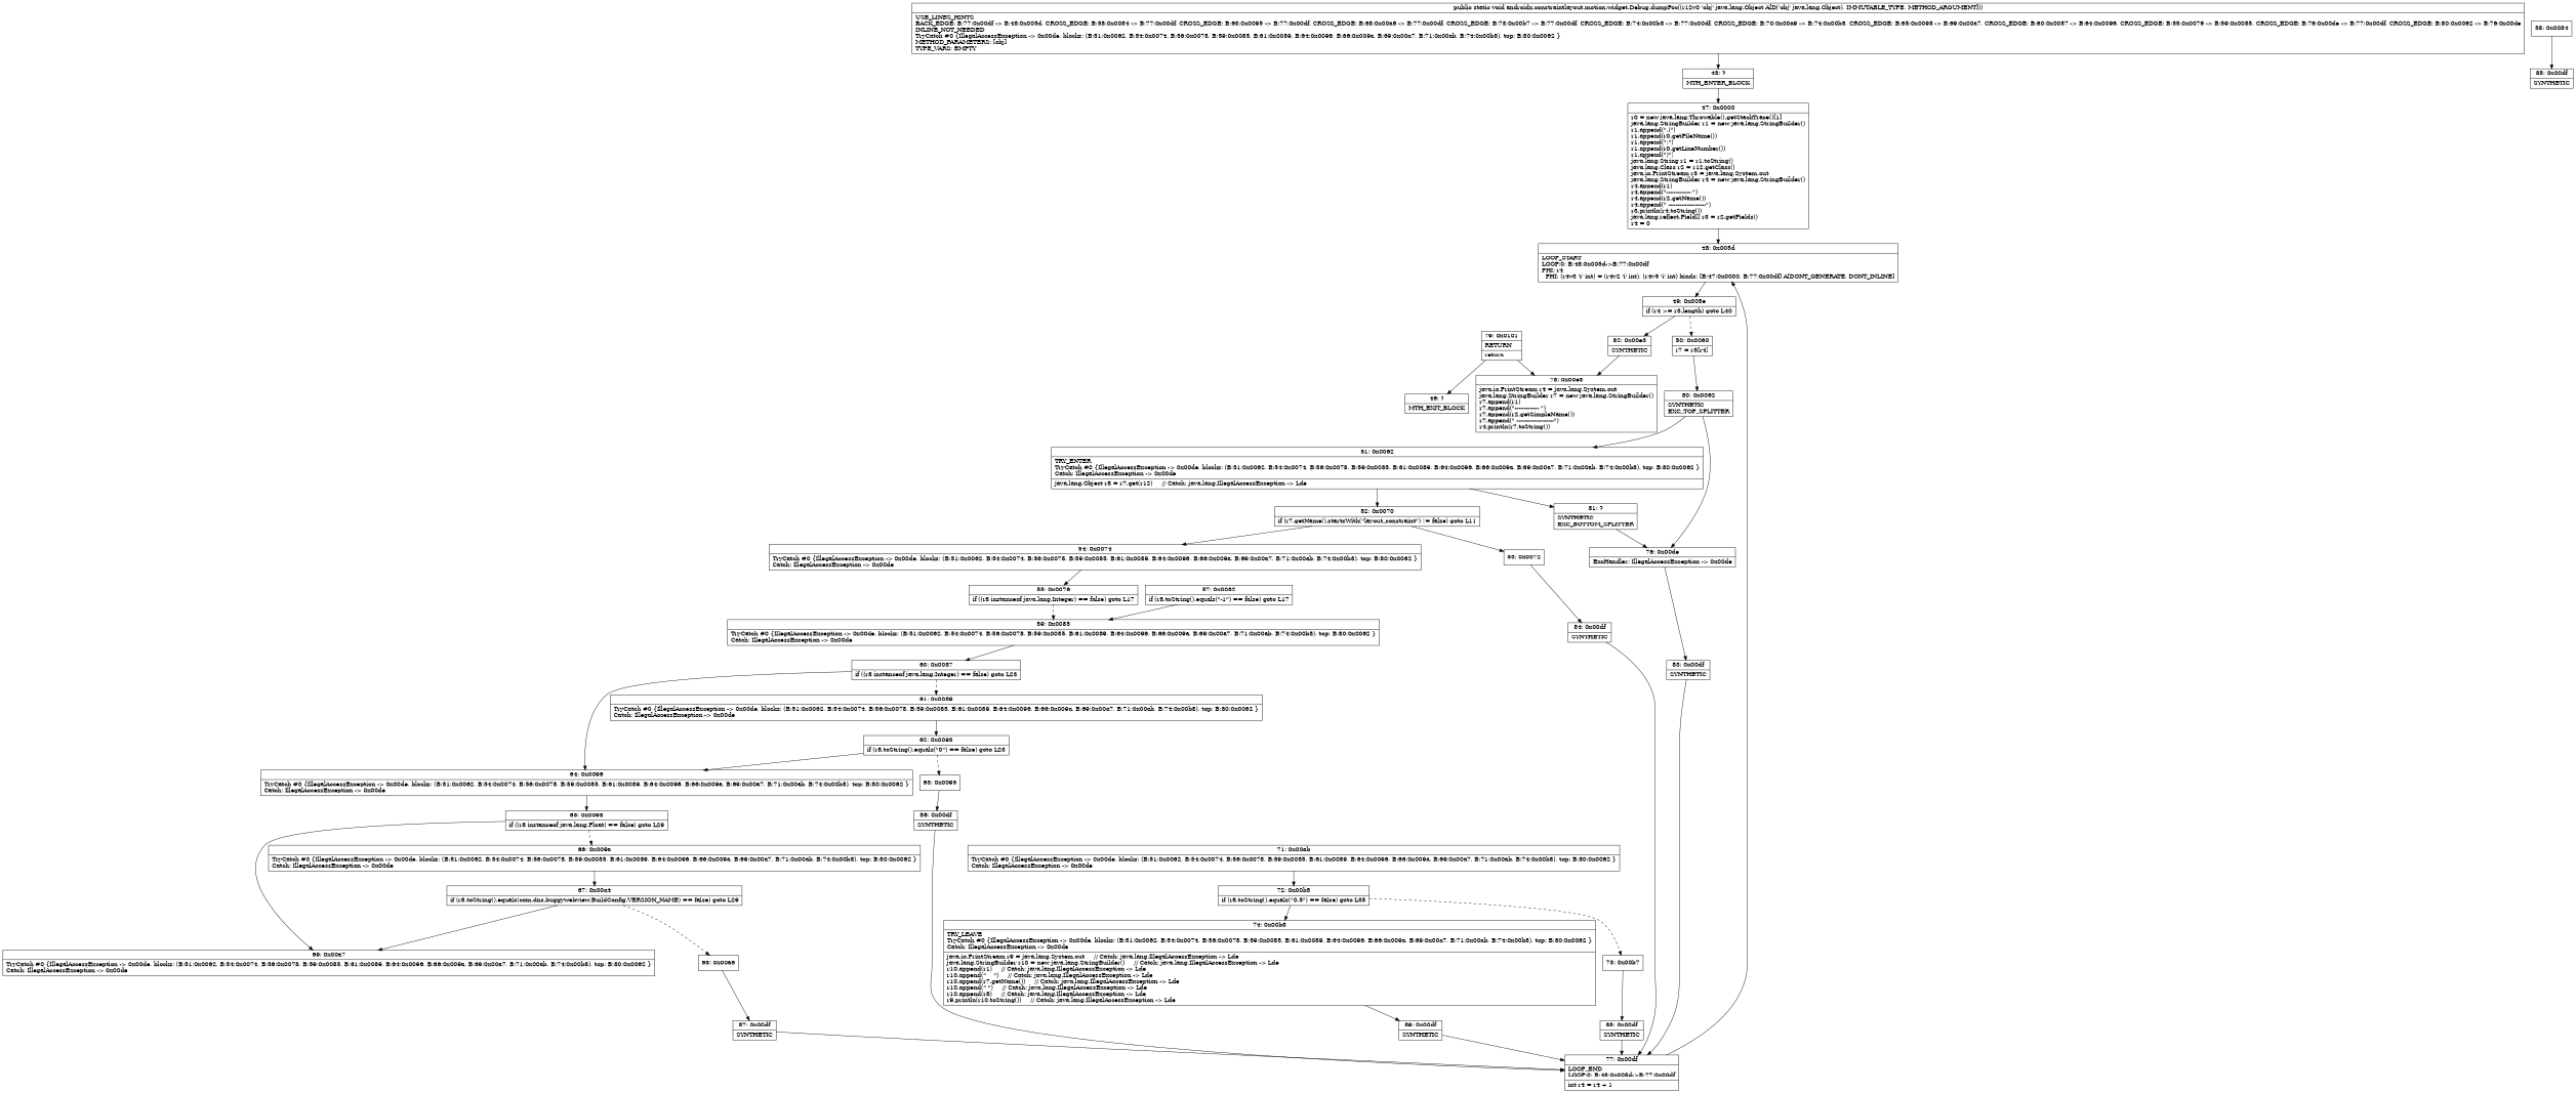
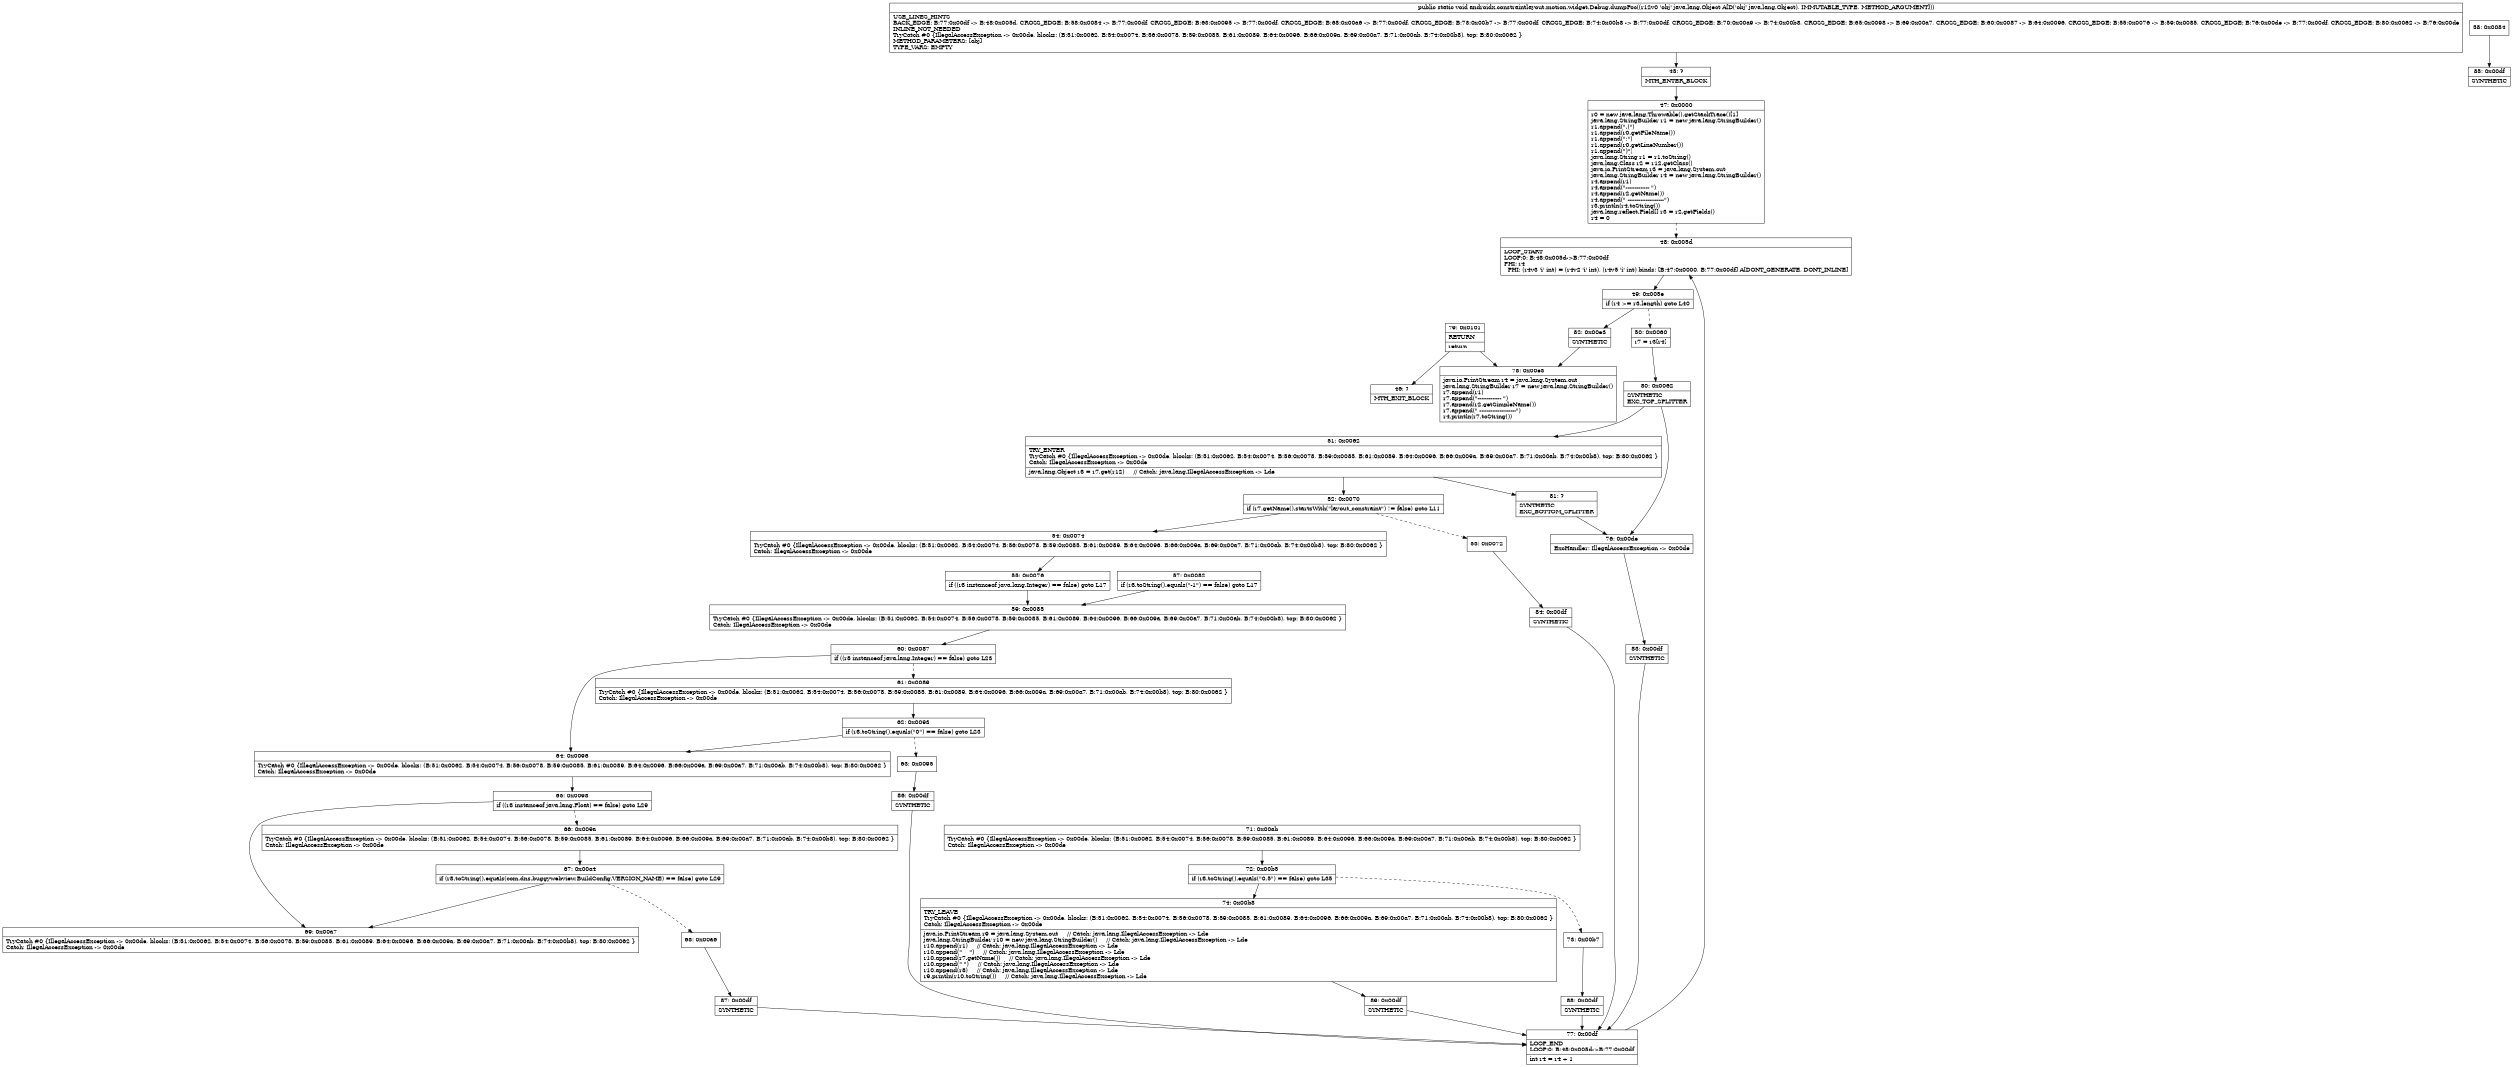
  digraph {
    node [shape=record]
    n1 [label="{45\:\ ?|MTH_ENTER_BLOCK\l}"]
    n2 [label="{47\:\ 0x0000|r0 = new java.lang.Throwable().getStackTrace()[1]\ljava.lang.StringBuilder r1 = new java.lang.StringBuilder()\lr1.append(\".(\")\lr1.append(r0.getFileName())\lr1.append(\":\")\lr1.append(r0.getLineNumber())\lr1.append(\")\")\ljava.lang.String r1 = r1.toString()\ljava.lang.Class r2 = r12.getClass()\ljava.io.PrintStream r3 = java.lang.System.out\ljava.lang.StringBuilder r4 = new java.lang.StringBuilder()\lr4.append(r1)\lr4.append(\"\-\-\-\-\-\-\-\-\-\-\-\-\- \")\lr4.append(r2.getName())\lr4.append(\" \-\-\-\-\-\-\-\-\-\-\-\-\-\-\-\-\-\-\-\-\")\lr3.println(r4.toString())\ljava.lang.reflect.Field[] r3 = r2.getFields()\lr4 = 0\l}"]
    n3 [label="{48\:\ 0x005d|LOOP_START\lLOOP:0: B:48:0x005d\-\>B:77:0x00df\lPHI: r4 \l  PHI: (r4v3 'i' int) = (r4v2 'i' int), (r4v5 'i' int) binds: [B:47:0x0000, B:77:0x00df] A[DONT_GENERATE, DONT_INLINE]\l}"]
    n4 [label="{49\:\ 0x005e|if (r4 \>= r3.length) goto L40\l}"]
    n5 [label="{50\:\ 0x0060|r7 = r3[r4]\l}"]
    n6 [label="{82\:\ 0x00e3|SYNTHETIC\l}"]
    n7 [label="{80\:\ 0x0062|SYNTHETIC\lEXC_TOP_SPLITTER\l}"]
    n8 [label="{78\:\ 0x00e3|java.io.PrintStream r4 = java.lang.System.out\ljava.lang.StringBuilder r7 = new java.lang.StringBuilder()\lr7.append(r1)\lr7.append(\"\-\-\-\-\-\-\-\-\-\-\-\-\- \")\lr7.append(r2.getSimpleName())\lr7.append(\" \-\-\-\-\-\-\-\-\-\-\-\-\-\-\-\-\-\-\-\-\")\lr4.println(r7.toString())\l}"]
    n9 [label="{51\:\ 0x0062|TRY_ENTER\lTryCatch #0 \{IllegalAccessException \-\> 0x00de, blocks: (B:51:0x0062, B:54:0x0074, B:56:0x0078, B:59:0x0085, B:61:0x0089, B:64:0x0096, B:66:0x009a, B:69:0x00a7, B:71:0x00ab, B:74:0x00b8), top: B:80:0x0062 \}\lCatch: IllegalAccessException \-\> 0x00de\l|java.lang.Object r8 = r7.get(r12)     \/\/ Catch: java.lang.IllegalAccessException \-\> Lde\l}"]
    n10 [label="{76\:\ 0x00de|ExcHandler: IllegalAccessException \-\> 0x00de\l}"]
    n11 [label="{52\:\ 0x0070|if (r7.getName().startsWith(\"layout_constraint\") != false) goto L11\l}"]
    n12 [label="{81\:\ ?|SYNTHETIC\lEXC_BOTTOM_SPLITTER\l}"]
    n13 [label="{83\:\ 0x00df|SYNTHETIC\l}"]
    n14 [label="{53\:\ 0x0072}"]
    n15 [label="{54\:\ 0x0074|TryCatch #0 \{IllegalAccessException \-\> 0x00de, blocks: (B:51:0x0062, B:54:0x0074, B:56:0x0078, B:59:0x0085, B:61:0x0089, B:64:0x0096, B:66:0x009a, B:69:0x00a7, B:71:0x00ab, B:74:0x00b8), top: B:80:0x0062 \}\lCatch: IllegalAccessException \-\> 0x00de\l}"]
    n16 [label="{84\:\ 0x00df|SYNTHETIC\l}"]
    n17 [label="{55\:\ 0x0076|if ((r8 instanceof java.lang.Integer) == false) goto L17\l}"]
    n18 [label="{77\:\ 0x00df|LOOP_END\lLOOP:0: B:48:0x005d\-\>B:77:0x00df\l|int r4 = r4 + 1\l}"]
    n19 [label="{59\:\ 0x0085|TryCatch #0 \{IllegalAccessException \-\> 0x00de, blocks: (B:51:0x0062, B:54:0x0074, B:56:0x0078, B:59:0x0085, B:61:0x0089, B:64:0x0096, B:66:0x009a, B:69:0x00a7, B:71:0x00ab, B:74:0x00b8), top: B:80:0x0062 \}\lCatch: IllegalAccessException \-\> 0x00de\l}"]
    n20 [label="{60\:\ 0x0087|if ((r8 instanceof java.lang.Integer) == false) goto L23\l}"]
    n21 [label="{57\:\ 0x0082|if (r8.toString().equals(\"\-1\") == false) goto L17\l}"]
    n22 [label="{58\:\ 0x0084}"]
    n23 [label="{85\:\ 0x00df|SYNTHETIC\l}"]
    n24 [label="{61\:\ 0x0089|TryCatch #0 \{IllegalAccessException \-\> 0x00de, blocks: (B:51:0x0062, B:54:0x0074, B:56:0x0078, B:59:0x0085, B:61:0x0089, B:64:0x0096, B:66:0x009a, B:69:0x00a7, B:71:0x00ab, B:74:0x00b8), top: B:80:0x0062 \}\lCatch: IllegalAccessException \-\> 0x00de\l}"]
    n25 [label="{64\:\ 0x0096|TryCatch #0 \{IllegalAccessException \-\> 0x00de, blocks: (B:51:0x0062, B:54:0x0074, B:56:0x0078, B:59:0x0085, B:61:0x0089, B:64:0x0096, B:66:0x009a, B:69:0x00a7, B:71:0x00ab, B:74:0x00b8), top: B:80:0x0062 \}\lCatch: IllegalAccessException \-\> 0x00de\l}"]
    n26 [label="{62\:\ 0x0093|if (r8.toString().equals(\"0\") == false) goto L23\l}"]
    n27 [label="{65\:\ 0x0098|if ((r8 instanceof java.lang.Float) == false) goto L29\l}"]
    n28 [label="{63\:\ 0x0095}"]
    n29 [label="{86\:\ 0x00df|SYNTHETIC\l}"]
    n30 [label="{66\:\ 0x009a|TryCatch #0 \{IllegalAccessException \-\> 0x00de, blocks: (B:51:0x0062, B:54:0x0074, B:56:0x0078, B:59:0x0085, B:61:0x0089, B:64:0x0096, B:66:0x009a, B:69:0x00a7, B:71:0x00ab, B:74:0x00b8), top: B:80:0x0062 \}\lCatch: IllegalAccessException \-\> 0x00de\l}"]
    n31 [label="{69\:\ 0x00a7|TryCatch #0 \{IllegalAccessException \-\> 0x00de, blocks: (B:51:0x0062, B:54:0x0074, B:56:0x0078, B:59:0x0085, B:61:0x0089, B:64:0x0096, B:66:0x009a, B:69:0x00a7, B:71:0x00ab, B:74:0x00b8), top: B:80:0x0062 \}\lCatch: IllegalAccessException \-\> 0x00de\l}"]
    n32 [label="{67\:\ 0x00a4|if (r8.toString().equals(com.dns.buggywebview.BuildConfig.VERSION_NAME) == false) goto L29\l}"]
    n33 [label="{68\:\ 0x00a6}"]
    n34 [label="{87\:\ 0x00df|SYNTHETIC\l}"]
    n35 [label="{71\:\ 0x00ab|TryCatch #0 \{IllegalAccessException \-\> 0x00de, blocks: (B:51:0x0062, B:54:0x0074, B:56:0x0078, B:59:0x0085, B:61:0x0089, B:64:0x0096, B:66:0x009a, B:69:0x00a7, B:71:0x00ab, B:74:0x00b8), top: B:80:0x0062 \}\lCatch: IllegalAccessException \-\> 0x00de\l}"]
    n36 [label="{72\:\ 0x00b5|if (r8.toString().equals(\"0.5\") == false) goto L35\l}"]
    n37 [label="{74\:\ 0x00b8|TRY_LEAVE\lTryCatch #0 \{IllegalAccessException \-\> 0x00de, blocks: (B:51:0x0062, B:54:0x0074, B:56:0x0078, B:59:0x0085, B:61:0x0089, B:64:0x0096, B:66:0x009a, B:69:0x00a7, B:71:0x00ab, B:74:0x00b8), top: B:80:0x0062 \}\lCatch: IllegalAccessException \-\> 0x00de\l|java.io.PrintStream r9 = java.lang.System.out     \/\/ Catch: java.lang.IllegalAccessException \-\> Lde\ljava.lang.StringBuilder r10 = new java.lang.StringBuilder()     \/\/ Catch: java.lang.IllegalAccessException \-\> Lde\lr10.append(r1)     \/\/ Catch: java.lang.IllegalAccessException \-\> Lde\lr10.append(\"    \")     \/\/ Catch: java.lang.IllegalAccessException \-\> Lde\lr10.append(r7.getName())     \/\/ Catch: java.lang.IllegalAccessException \-\> Lde\lr10.append(\" \")     \/\/ Catch: java.lang.IllegalAccessException \-\> Lde\lr10.append(r8)     \/\/ Catch: java.lang.IllegalAccessException \-\> Lde\lr9.println(r10.toString())     \/\/ Catch: java.lang.IllegalAccessException \-\> Lde\l}"]
    n38 [label="{89\:\ 0x00df|SYNTHETIC\l}"]
    n39 [label="{73\:\ 0x00b7}"]
    n40 [label="{88\:\ 0x00df|SYNTHETIC\l}"]
    n41 [label="{79\:\ 0x0101|RETURN\l|return\l}"]
    n42 [label="{46\:\ ?|MTH_EXIT_BLOCK\l}"]
    n43 [label="{public static void androidx.constraintlayout.motion.widget.Debug.dumpPoc((r12v0 'obj' java.lang.Object A[D('obj' java.lang.Object), IMMUTABLE_TYPE, METHOD_ARGUMENT]))  | USE_LINES_HINTS\lBACK_EDGE: B:77:0x00df \-\> B:48:0x005d, CROSS_EDGE: B:58:0x0084 \-\> B:77:0x00df, CROSS_EDGE: B:63:0x0095 \-\> B:77:0x00df, CROSS_EDGE: B:68:0x00a6 \-\> B:77:0x00df, CROSS_EDGE: B:73:0x00b7 \-\> B:77:0x00df, CROSS_EDGE: B:74:0x00b8 \-\> B:77:0x00df, CROSS_EDGE: B:70:0x00a9 \-\> B:74:0x00b8, CROSS_EDGE: B:65:0x0098 \-\> B:69:0x00a7, CROSS_EDGE: B:60:0x0087 \-\> B:64:0x0096, CROSS_EDGE: B:55:0x0076 \-\> B:59:0x0085, CROSS_EDGE: B:76:0x00de \-\> B:77:0x00df, CROSS_EDGE: B:80:0x0062 \-\> B:76:0x00de\lINLINE_NOT_NEEDED\lTryCatch #0 \{IllegalAccessException \-\> 0x00de, blocks: (B:51:0x0062, B:54:0x0074, B:56:0x0078, B:59:0x0085, B:61:0x0089, B:64:0x0096, B:66:0x009a, B:69:0x00a7, B:71:0x00ab, B:74:0x00b8), top: B:80:0x0062 \}\lMETHOD_PARAMETERS: [obj]\lTYPE_VARS: EMPTY\l}"]
    n1 -> n2
-   n2 -> n3
+   n2 -> n3 [style=dashed]
    n3 -> n4
    n4 -> n5 [style=dashed]
    n4 -> n6
    n5 -> n7
    n6 -> n8
    n7 -> n9
    n7 -> n10
    n9 -> n11
    n9 -> n12
    n10 -> n13
-   n11 -> n14 [style=solid]
+   n11 -> n14 [style=dashed]
    n11 -> n15
    n12 -> n10
    n13 -> n18
    n14 -> n16
    n15 -> n17
    n16 -> n18
-   n17 -> n19 [style=dashed]
+   n17 -> n19
    n18 -> n3
    n19 -> n20
    n20 -> n24 [style=dashed]
    n20 -> n25
    n21 -> n19
    n22 -> n23
    n24 -> n26
    n25 -> n27
    n26 -> n25
    n26 -> n28 [style=dashed]
    n27 -> n30 [style=dashed]
    n27 -> n31
    n28 -> n29
    n29 -> n18
    n30 -> n32
    n32 -> n31
    n32 -> n33 [style=dashed]
    n33 -> n34
    n34 -> n18
    n35 -> n36
    n36 -> n37
    n36 -> n39 [style=dashed]
    n37 -> n38
    n38 -> n18
    n39 -> n40
    n40 -> n18
    n41 -> n8
    n41 -> n42
    n43 -> n1
  }
